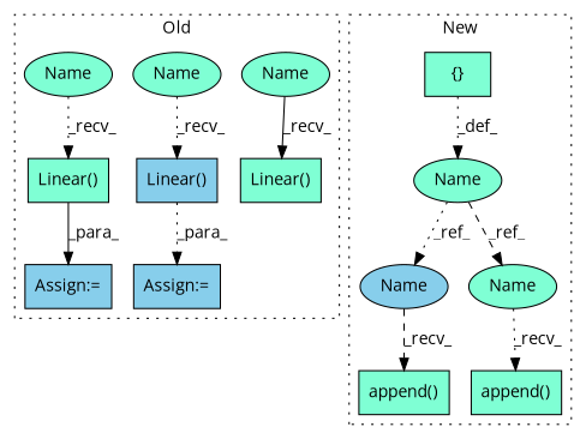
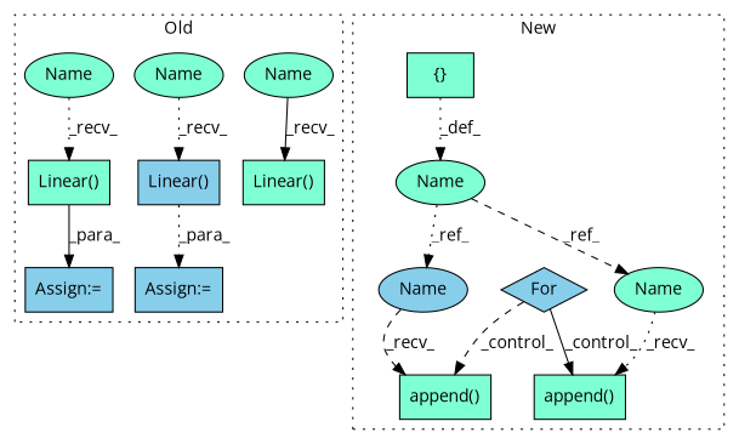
  digraph {
    fontname="Open Sans"
    node [a=87 l="10,1" shape=box style=filled fillcolor=aquamarine fontname="Open Sans"]
    edge [style=dotted fontname="Open Sans"]
    n1 [a=75 label="Linear()" s="4413,4437"]
    n2 [a=68 l=3 label="Assign:=" s=4379 fillcolor=skyblue]
    n3 [a=75 label="Linear()" s="4282,4306" fillcolor=skyblue]
    n4 [a=68 l=3 label="Assign:=" s=4172 fillcolor=skyblue]
    n5 [a=75 label="Linear()" s="4730,4754"]
    n6 [l=2 label=Name s=4730 shape=ellipse]
    n7 [l=2 label=Name s=4282 shape=ellipse]
    n8 [l=2 label=Name s=4413 shape=ellipse]
+   n9 [a=107 l="4,14" label=For s="2149,2180" shape=diamond fillcolor=skyblue]
    n10 [a=75 l="16,1" label="append()" s="2194,2237"]
    n11 [a=75 l="16,1" label="append()" s="2251,2294"]
    n12 [l=8 label=Name s=2127 shape=ellipse]
    n13 [a=59 l="2,1" label="{}" s="2138,2138"]
    n14 [l=8 label=Name s=2194 shape=ellipse fillcolor=skyblue]
    n15 [l=8 label=Name s=2251 shape=ellipse]
    subgraph cluster_1 {
      label=Old
      style=dotted
      n1
      n2
      n3
      n4
      n5
      n6
      n7
      n8
    }
    subgraph cluster_2 {
      label=New
      style=dotted
+     n9
      n10
      n11
      n12
      n13
      n14
      n15
    }
    n1 -> n2 [label=_para_ style=solid]
    n3 -> n4 [label=_para_]
    n6 -> n5 [label=_recv_ style=solid]
    n7 -> n3 [label=_recv_]
    n8 -> n1 [label=_recv_]
+   n9 -> n10 [label=_control_ style=dashed]
+   n9 -> n11 [label=_control_ style=solid]
    n12 -> n14 [label=_ref_]
    n12 -> n15 [label=_ref_ style=dashed]
    n13 -> n12 [label=_def_]
    n14 -> n10 [label=_recv_ style=dashed]
    n15 -> n11 [label=_recv_]
  }
